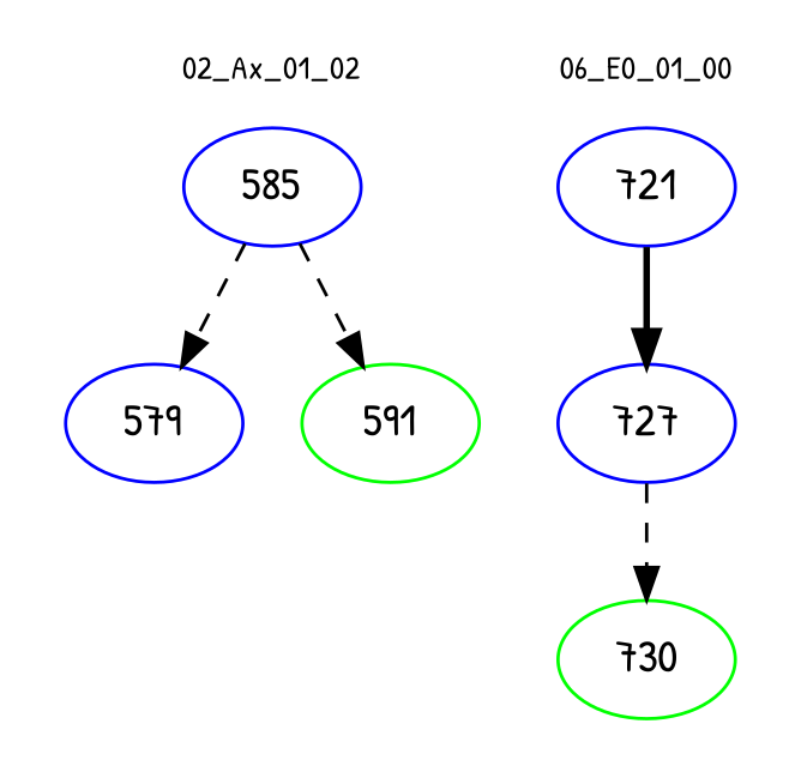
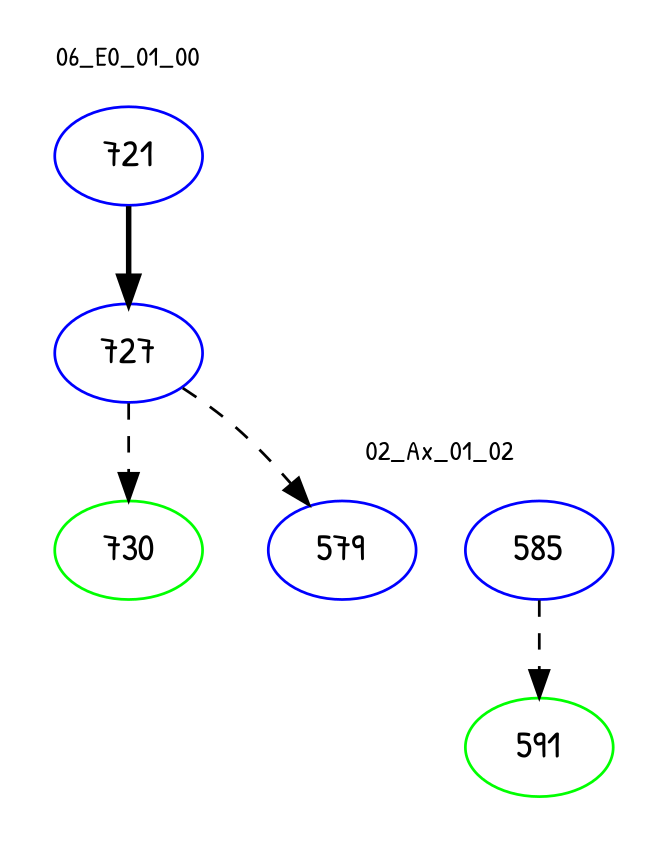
  digraph {
    fontname="Patrick Hand"
    node [color=blue fontname="Patrick Hand"]
    edge [color=black fontname="Patrick Hand" style=dashed]
    n1 [label=585]
    n2 [label=579]
    n3 [color=green label=591]
    n4 [label=727]
    n5 [label=721]
    n6 [color=green label=730]
    subgraph cluster_1 {
      color=white
      fontsize=10
      label="02_Ax_01_02"
      n1
      n2
      n3
    }
    subgraph cluster_2 {
      color=white
      fontsize=10
      label="06_E0_01_00"
      n4
      n5
      n6
    }
-   n1 -> n2
+   n4 -> n2
    n1 -> n3
    n4 -> n6
    n5 -> n4 [style=bold]
  }
